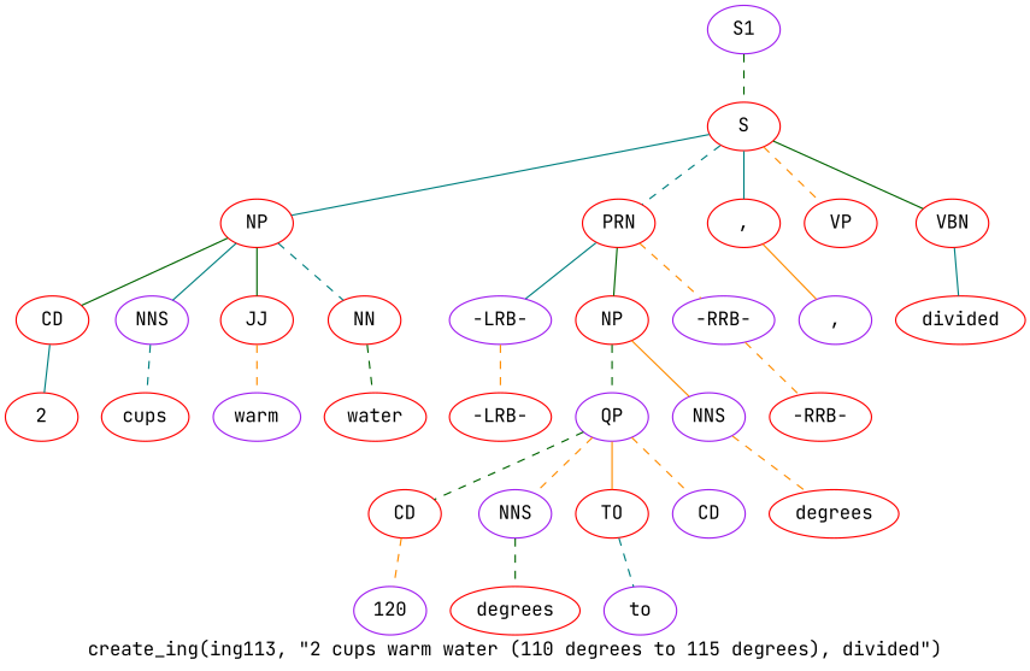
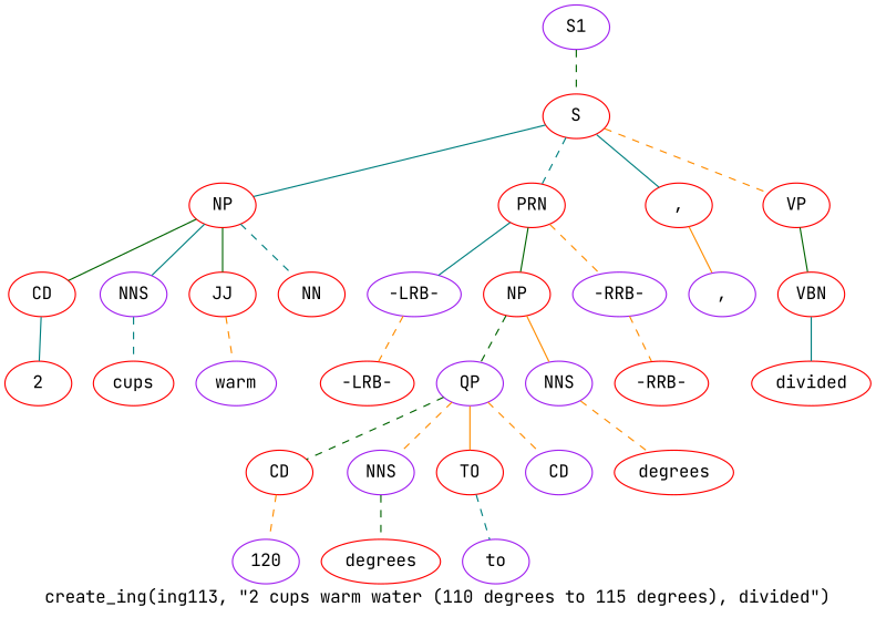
  graph {
    fontname="JetBrains Mono"
    label="create_ing(ing113, \"2 cups warm water (110 degrees to 115 degrees), divided\")"
    node [color=red fontname="JetBrains Mono"]
    edge [color=darkorange fontname="JetBrains Mono" style=dashed]
    n1 [color=purple label=S1]
    n2 [label=S]
    n3 [label=NP]
    n4 [label=PRN]
    n5 [label=","]
    n6 [label=VP]
    n7 [label=CD]
    n8 [color=purple label=NNS]
    n9 [label=JJ]
    n10 [label=NN]
    n11 [color=purple label="-LRB-"]
    n12 [label=NP]
    n13 [color=purple label="-RRB-"]
    n14 [color=purple label=","]
    n15 [label=VBN]
    n16 [label=2]
    n17 [label=cups]
    n18 [color=purple label=warm]
-   n19 [label=water]
    n20 [label="-LRB-"]
    n21 [color=purple label=QP]
    n22 [color=purple label=NNS]
    n23 [label="-RRB-"]
    n24 [label=CD]
    n25 [color=purple label=NNS]
    n26 [label=TO]
    n27 [color=purple label=CD]
    n28 [label=degrees]
    n29 [color=purple label=120]
    n30 [label=degrees]
    n31 [color=purple label=to]
    n32 [label=divided]
    n1 -- n2 [color=darkgreen]
    n2 -- n3 [color=teal style=solid]
    n2 -- n4 [color=teal]
    n2 -- n5 [color=teal style=solid]
    n2 -- n6
    n3 -- n7 [color=darkgreen style=solid]
    n3 -- n8 [color=teal style=solid]
    n3 -- n9 [color=darkgreen style=solid]
    n3 -- n10 [color=teal]
    n4 -- n11 [color=teal style=solid]
    n4 -- n12 [color=darkgreen style=solid]
    n4 -- n13
    n5 -- n14 [style=solid]
-   n2 -- n15 [color=darkgreen style=solid]
+   n6 -- n15 [color=darkgreen style=solid]
    n7 -- n16 [color=teal style=solid]
    n8 -- n17 [color=teal]
    n9 -- n18
-   n10 -- n19 [color=darkgreen]
    n11 -- n20
    n12 -- n21 [color=darkgreen]
    n12 -- n22 [style=solid]
    n13 -- n23
    n15 -- n32 [color=teal style=solid]
    n21 -- n24 [color=darkgreen]
    n21 -- n25
    n21 -- n26 [style=solid]
    n21 -- n27
    n22 -- n28
    n24 -- n29
    n25 -- n30 [color=darkgreen]
    n26 -- n31 [color=teal]
  }
